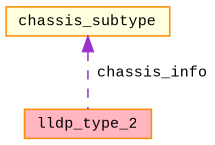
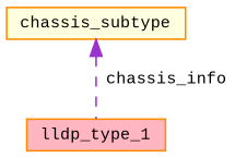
  digraph {
    fontname="Liberation Mono"
    node [color=darkorange fontname="Liberation Mono" fontsize=10 shape=record style=filled]
-   n1 [fillcolor=lightpink fontcolor=black height=0.2 label=lldp_type_2 width=0.4]
+   n1 [fillcolor=lightpink fontcolor=black height=0.2 label=lldp_type_1 width=0.4]
    n2 [fillcolor=lightyellow height=0.2 label=chassis_subtype width=0.4]
    n2 -> n1 [color=darkorchid3 dir=back fontname="Liberation Mono" fontsize=10 label=" chassis_info" labelfontname=Helvetica labelfontsize=10 style=dashed]
  }
